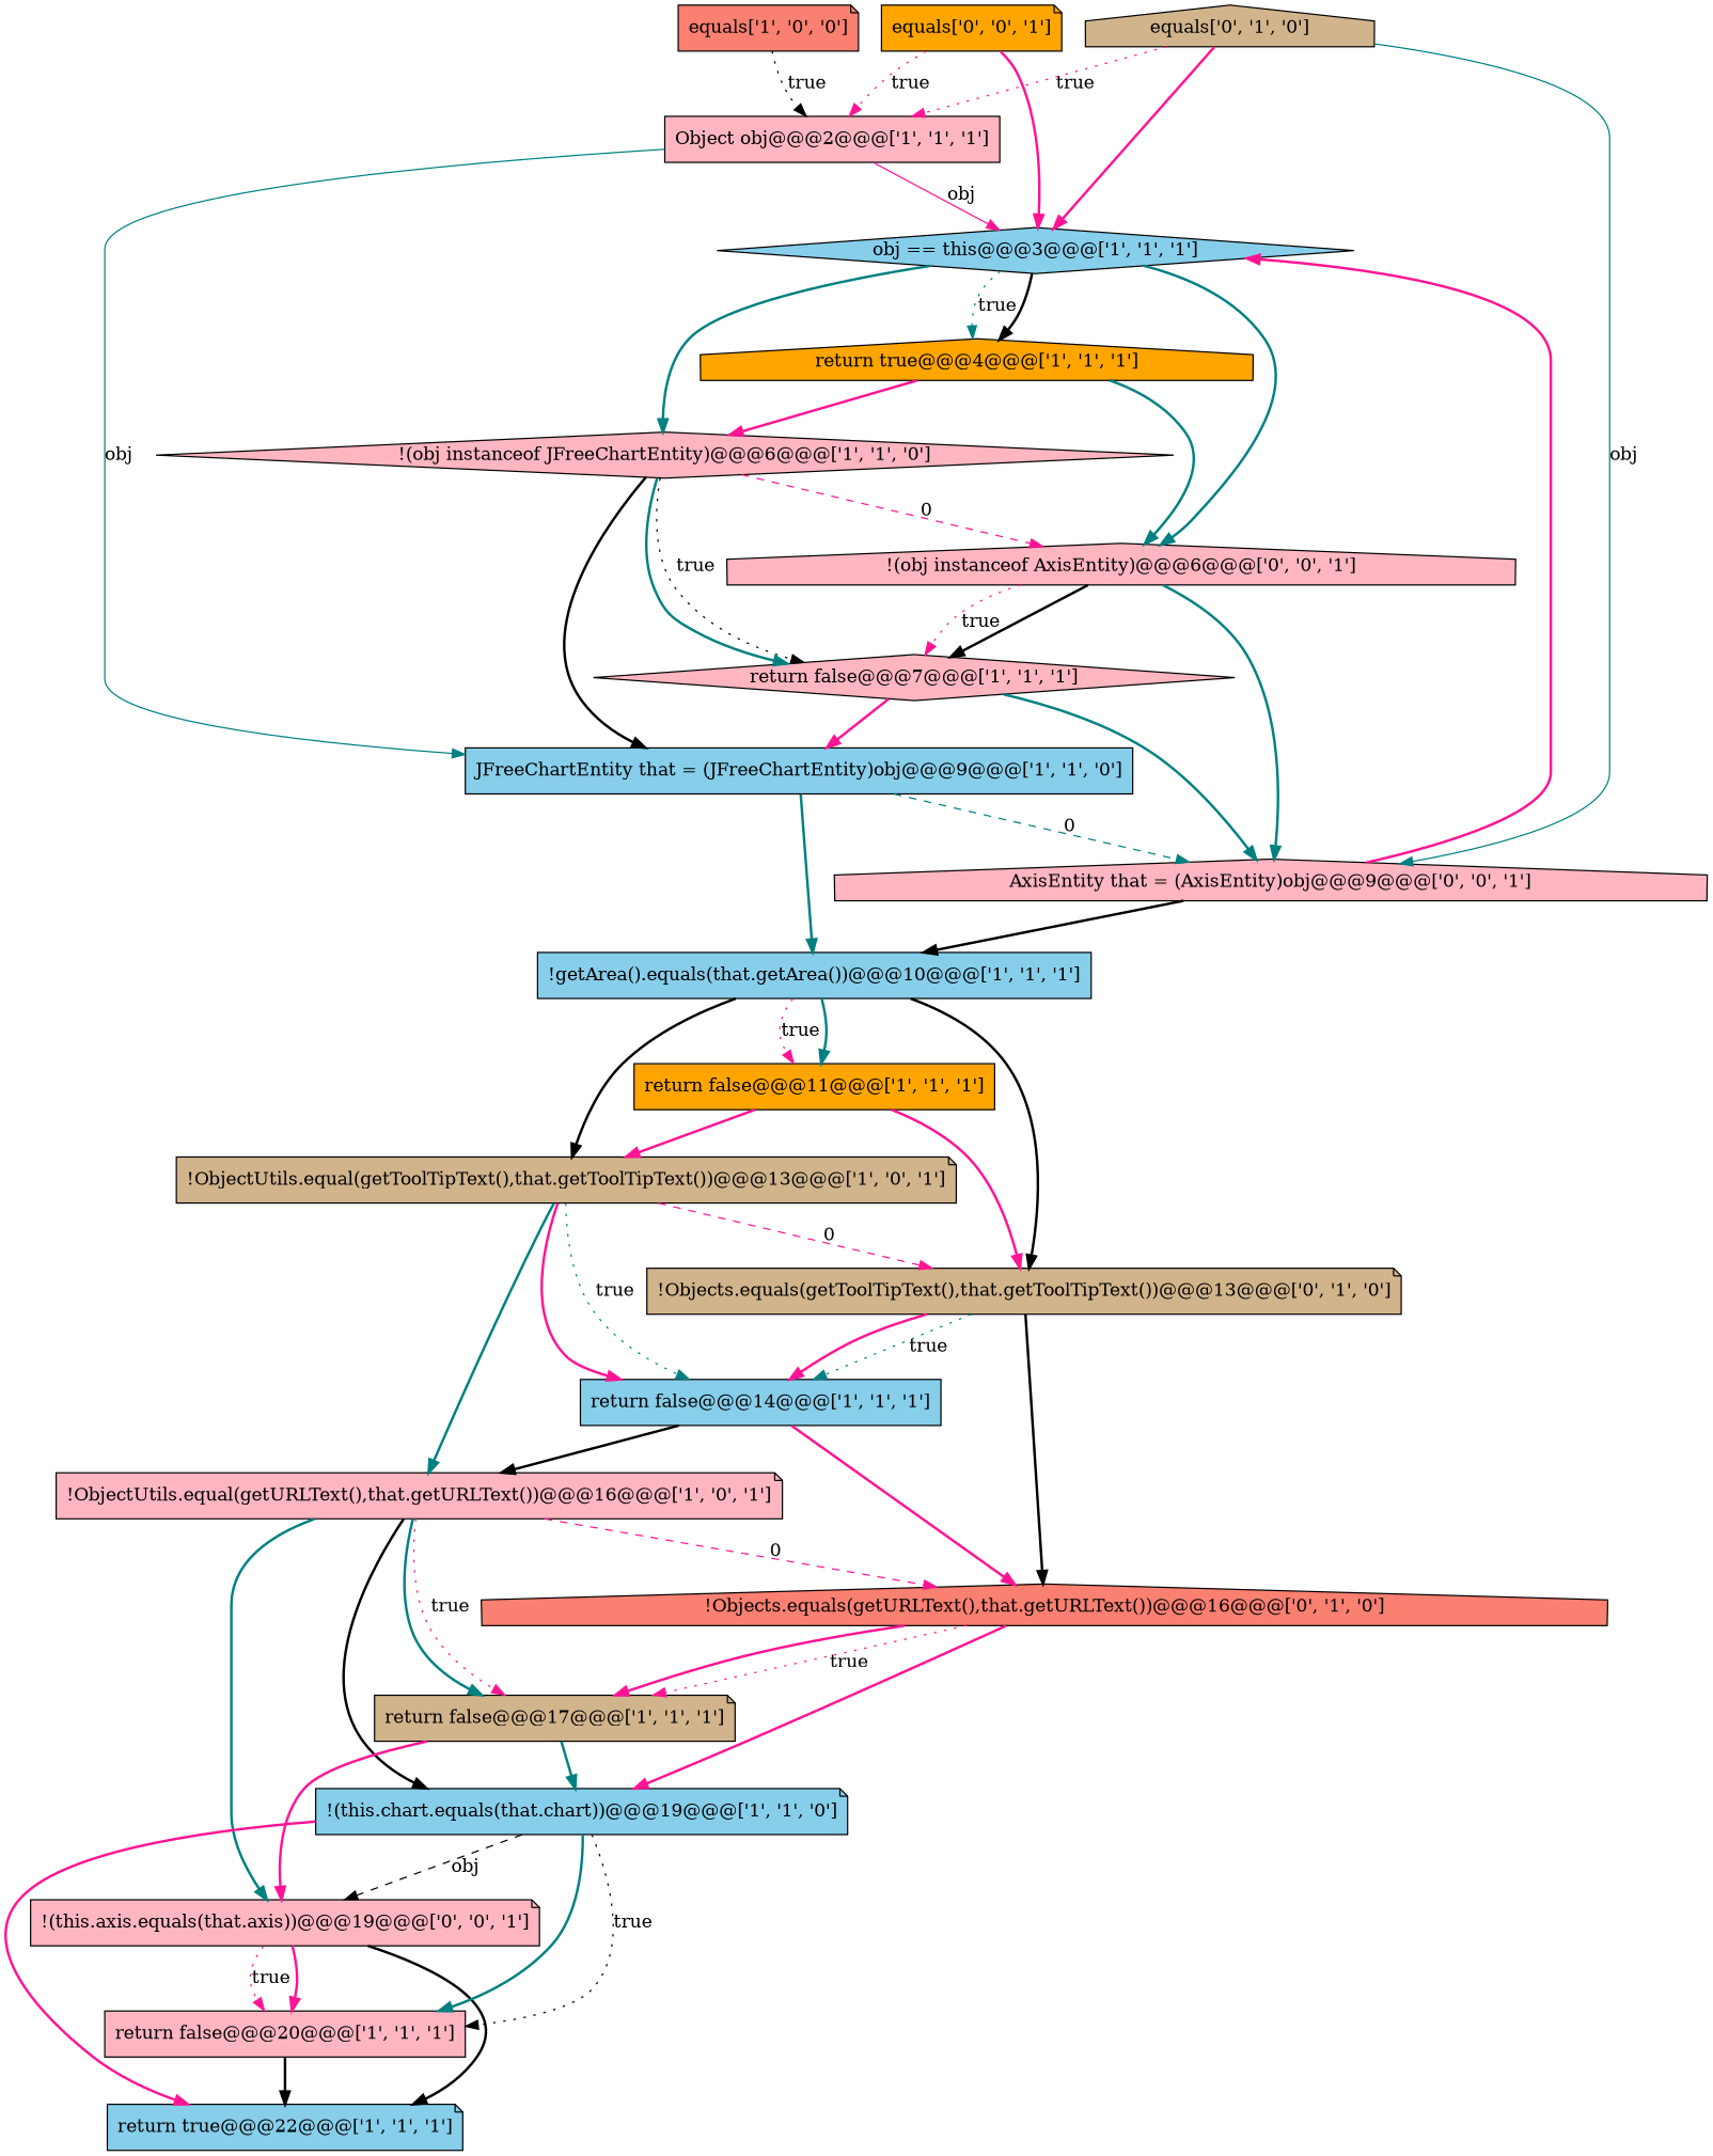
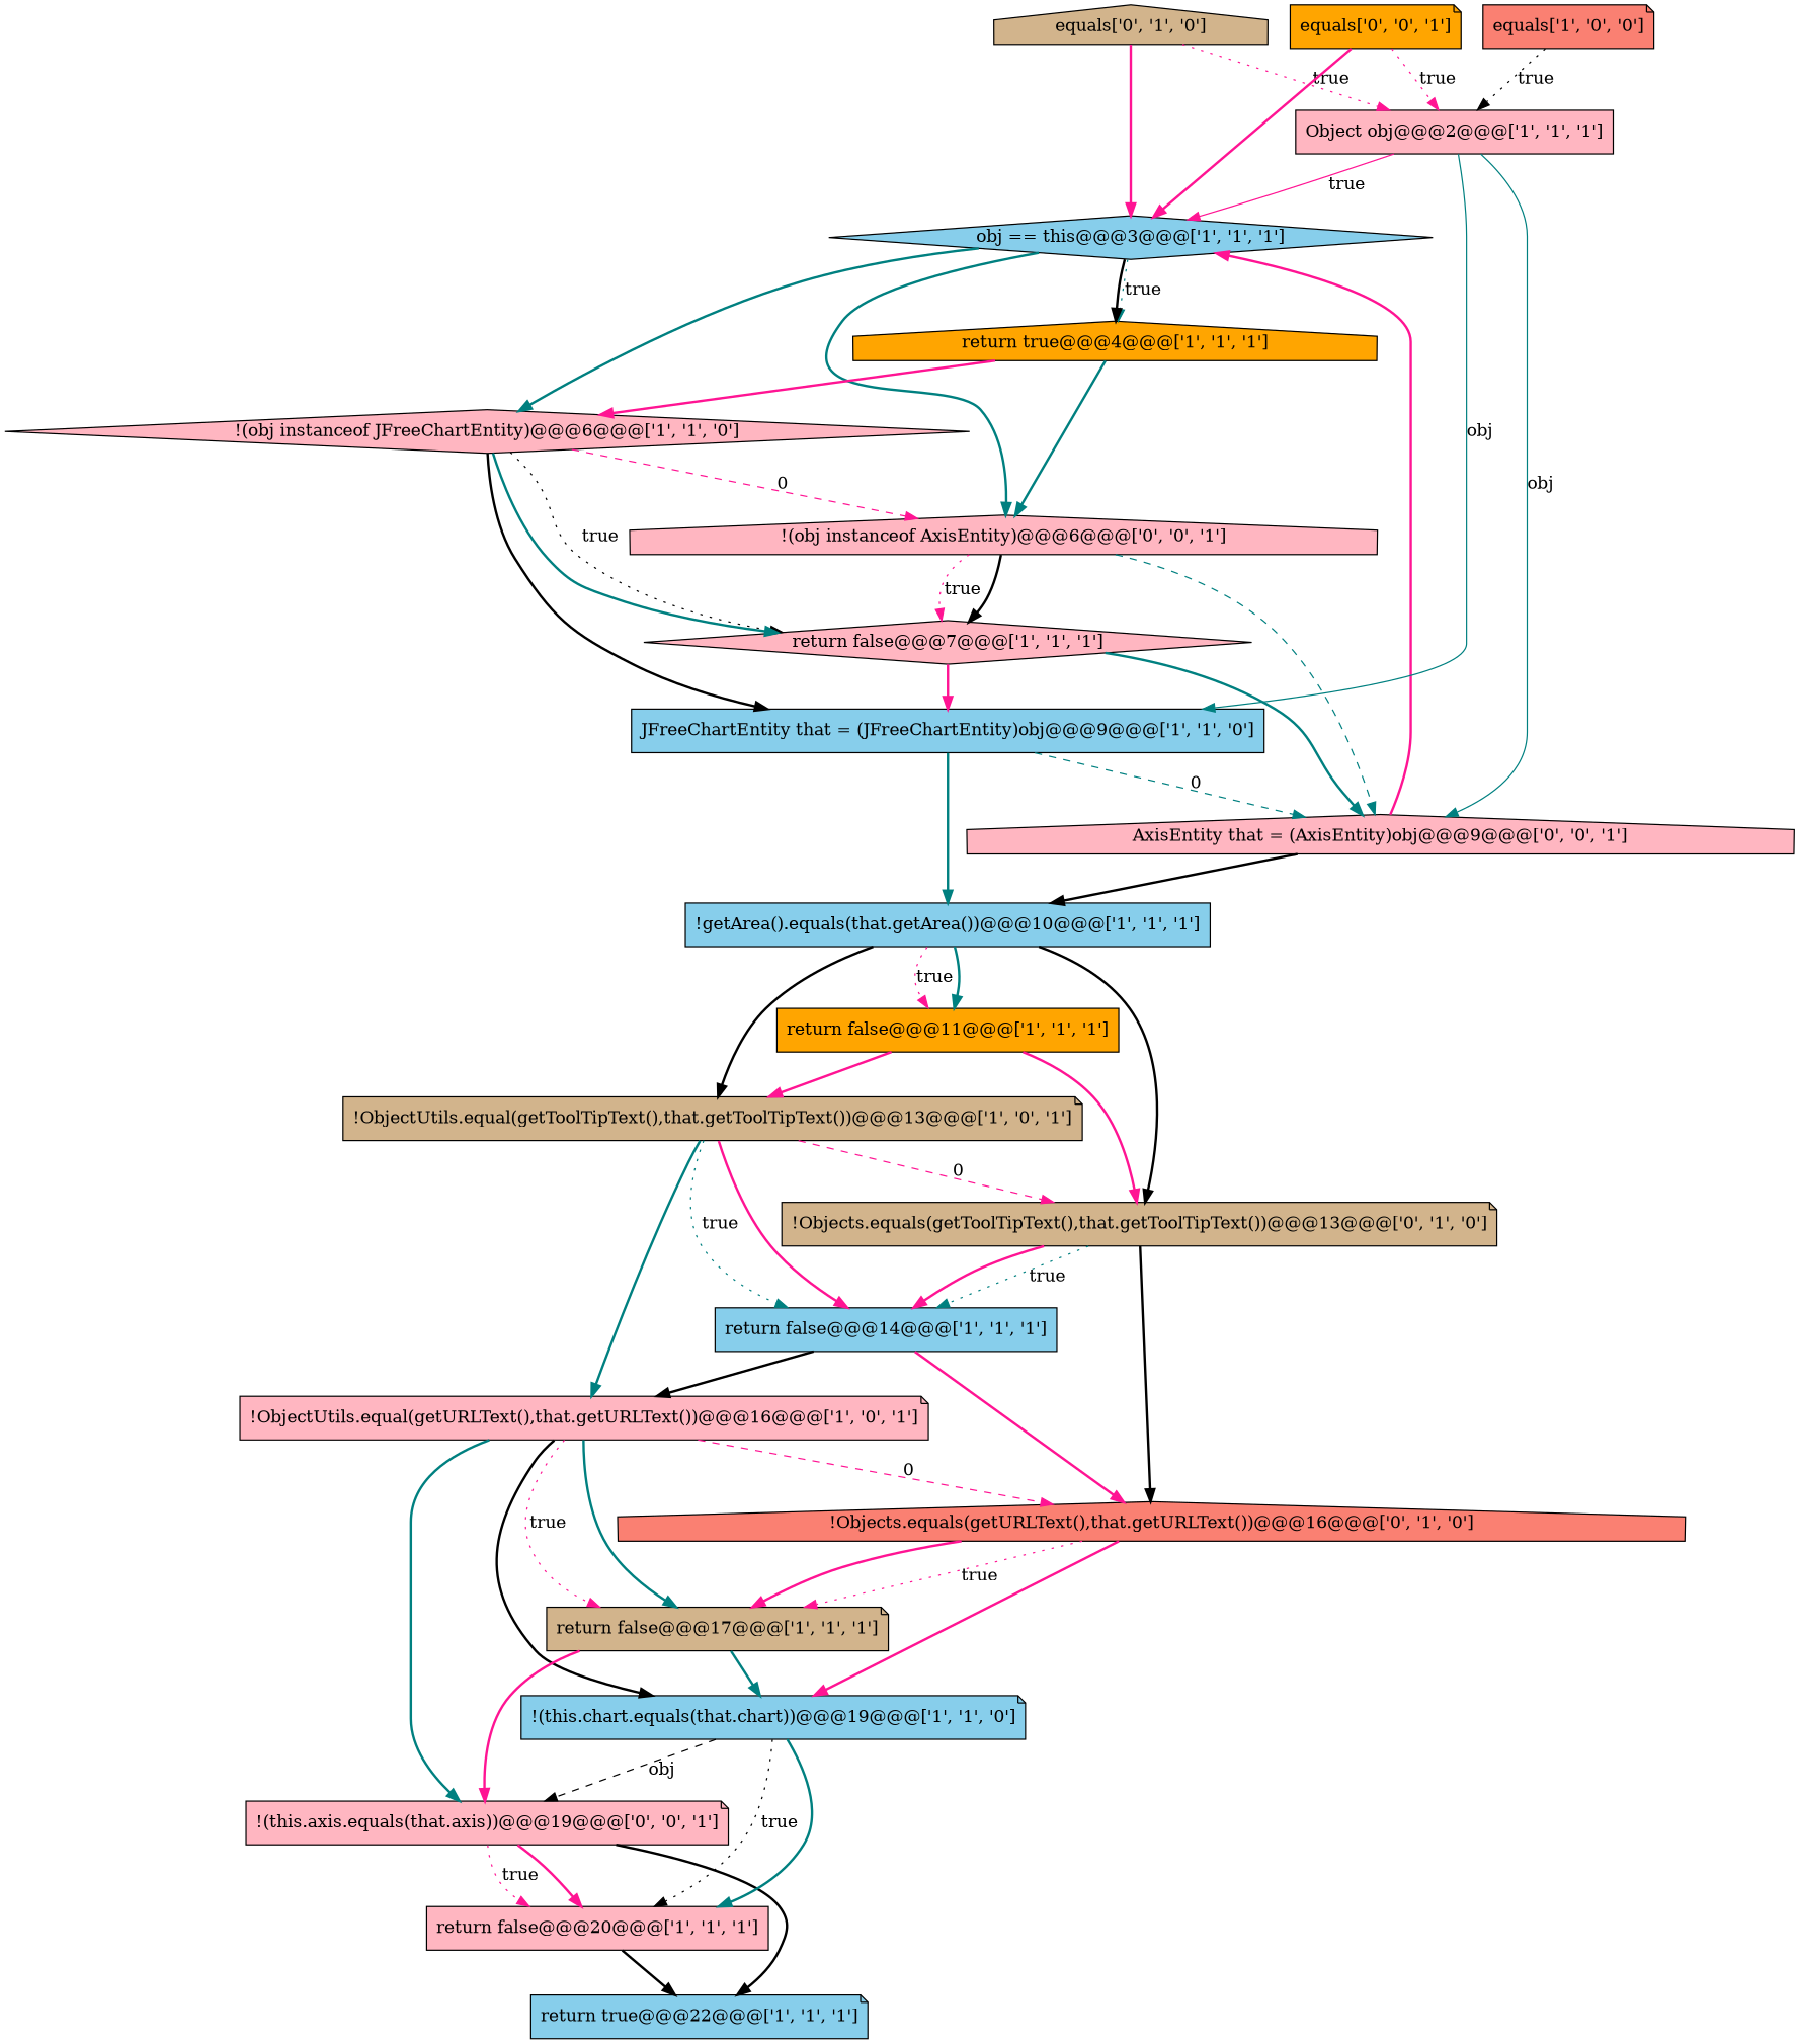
  digraph {
    node [fillcolor=lightpink shape=note style=filled]
    edge [color=deeppink style=bold]
    n1 [fillcolor=skyblue label="obj == this@@@3@@@['1', '1', '1']" shape=diamond]
    n2 [label="!(obj instanceof AxisEntity)@@@6@@@['0', '0', '1']" shape=house]
    n3 [fillcolor=orange label="return true@@@4@@@['1', '1', '1']" shape=house]
    n4 [label="!(obj instanceof JFreeChartEntity)@@@6@@@['1', '1', '0']" shape=diamond]
    n5 [label="AxisEntity that = (AxisEntity)obj@@@9@@@['0', '0', '1']" shape=house]
    n6 [label="return false@@@7@@@['1', '1', '1']" shape=diamond]
    n7 [fillcolor=skyblue label="JFreeChartEntity that = (JFreeChartEntity)obj@@@9@@@['1', '1', '0']" shape=box]
    n8 [label="return false@@@20@@@['1', '1', '1']" shape=box]
    n9 [fillcolor=skyblue label="return true@@@22@@@['1', '1', '1']"]
    n10 [fillcolor=skyblue label="!getArea().equals(that.getArea())@@@10@@@['1', '1', '1']" shape=box]
    n11 [label="!(this.axis.equals(that.axis))@@@19@@@['0', '0', '1']"]
    n12 [fillcolor=skyblue label="return false@@@14@@@['1', '1', '1']" shape=box]
    n13 [fillcolor=salmon label="!Objects.equals(getURLText(),that.getURLText())@@@16@@@['0', '1', '0']" shape=house]
    n14 [label="!ObjectUtils.equal(getURLText(),that.getURLText())@@@16@@@['1', '0', '1']"]
    n15 [fillcolor=skyblue label="!(this.chart.equals(that.chart))@@@19@@@['1', '1', '0']"]
    n16 [fillcolor=tan label="return false@@@17@@@['1', '1', '1']"]
    n17 [fillcolor=tan label="!Objects.equals(getToolTipText(),that.getToolTipText())@@@13@@@['0', '1', '0']"]
    n18 [fillcolor=orange label="return false@@@11@@@['1', '1', '1']" shape=box]
    n19 [fillcolor=tan label="!ObjectUtils.equal(getToolTipText(),that.getToolTipText())@@@13@@@['1', '0', '1']"]
    n20 [fillcolor=tan label="equals['0', '1', '0']" shape=house]
    n21 [label="Object obj@@@2@@@['1', '1', '1']" shape=box]
    n22 [fillcolor=salmon label="equals['1', '0', '0']"]
    n23 [fillcolor=orange label="equals['0', '0', '1']"]
    n1 -> n2 [color=teal]
    n1 -> n3 [color=teal label=true style=dotted]
    n1 -> n3 [color=black]
    n1 -> n4 [color=teal]
-   n2 -> n5 [color=teal]
+   n2 -> n5 [color=teal style=dashed]
    n2 -> n6 [color=black]
    n2 -> n6 [label=true style=dotted]
    n3 -> n2 [color=teal]
    n3 -> n4
    n4 -> n2 [label=0 style=dashed]
    n4 -> n6 [color=black label=true style=dotted]
    n4 -> n6 [color=teal]
    n4 -> n7 [color=black]
    n5 -> n1
    n5 -> n10 [color=black]
    n6 -> n5 [color=teal]
    n6 -> n7
    n7 -> n5 [color=teal label=0 style=dashed]
    n7 -> n10 [color=teal]
    n8 -> n9 [color=black]
    n10 -> n17 [color=black]
    n10 -> n18 [color=teal]
    n10 -> n18 [label=true style=dotted]
    n10 -> n19 [color=black]
    n11 -> n8
    n11 -> n8 [label=true style=dotted]
    n11 -> n9 [color=black]
    n12 -> n13
    n12 -> n14 [color=black]
    n13 -> n15
    n13 -> n16
    n13 -> n16 [label=true style=dotted]
    n14 -> n11 [color=teal]
    n14 -> n13 [label=0 style=dashed]
    n14 -> n15 [color=black]
    n14 -> n16 [label=true style=dotted]
    n14 -> n16 [color=teal]
    n15 -> n8 [color=black label=true style=dotted]
    n15 -> n8 [color=teal]
-   n15 -> n9
    n15 -> n11 [color=black label=obj style=dashed]
    n16 -> n11
    n16 -> n15 [color=teal]
    n17 -> n12
    n17 -> n12 [color=teal label=true style=dotted]
    n17 -> n13 [color=black]
    n18 -> n17
    n18 -> n19
    n19 -> n12
    n19 -> n12 [color=teal label=true style=dotted]
    n19 -> n14 [color=teal]
    n19 -> n17 [label=0 style=dashed]
    n20 -> n1
    n20 -> n21 [label=true style=dotted]
-   n21 -> n1 [label=obj style=solid]
-   n20 -> n5 [color=teal label=obj style=solid]
+   n21 -> n1 [label=true style=solid]
+   n21 -> n5 [color=teal label=obj style=solid]
    n21 -> n7 [color=teal label=obj style=solid]
    n22 -> n21 [color=black label=true style=dotted]
    n23 -> n1
    n23 -> n21 [label=true style=dotted]
  }
